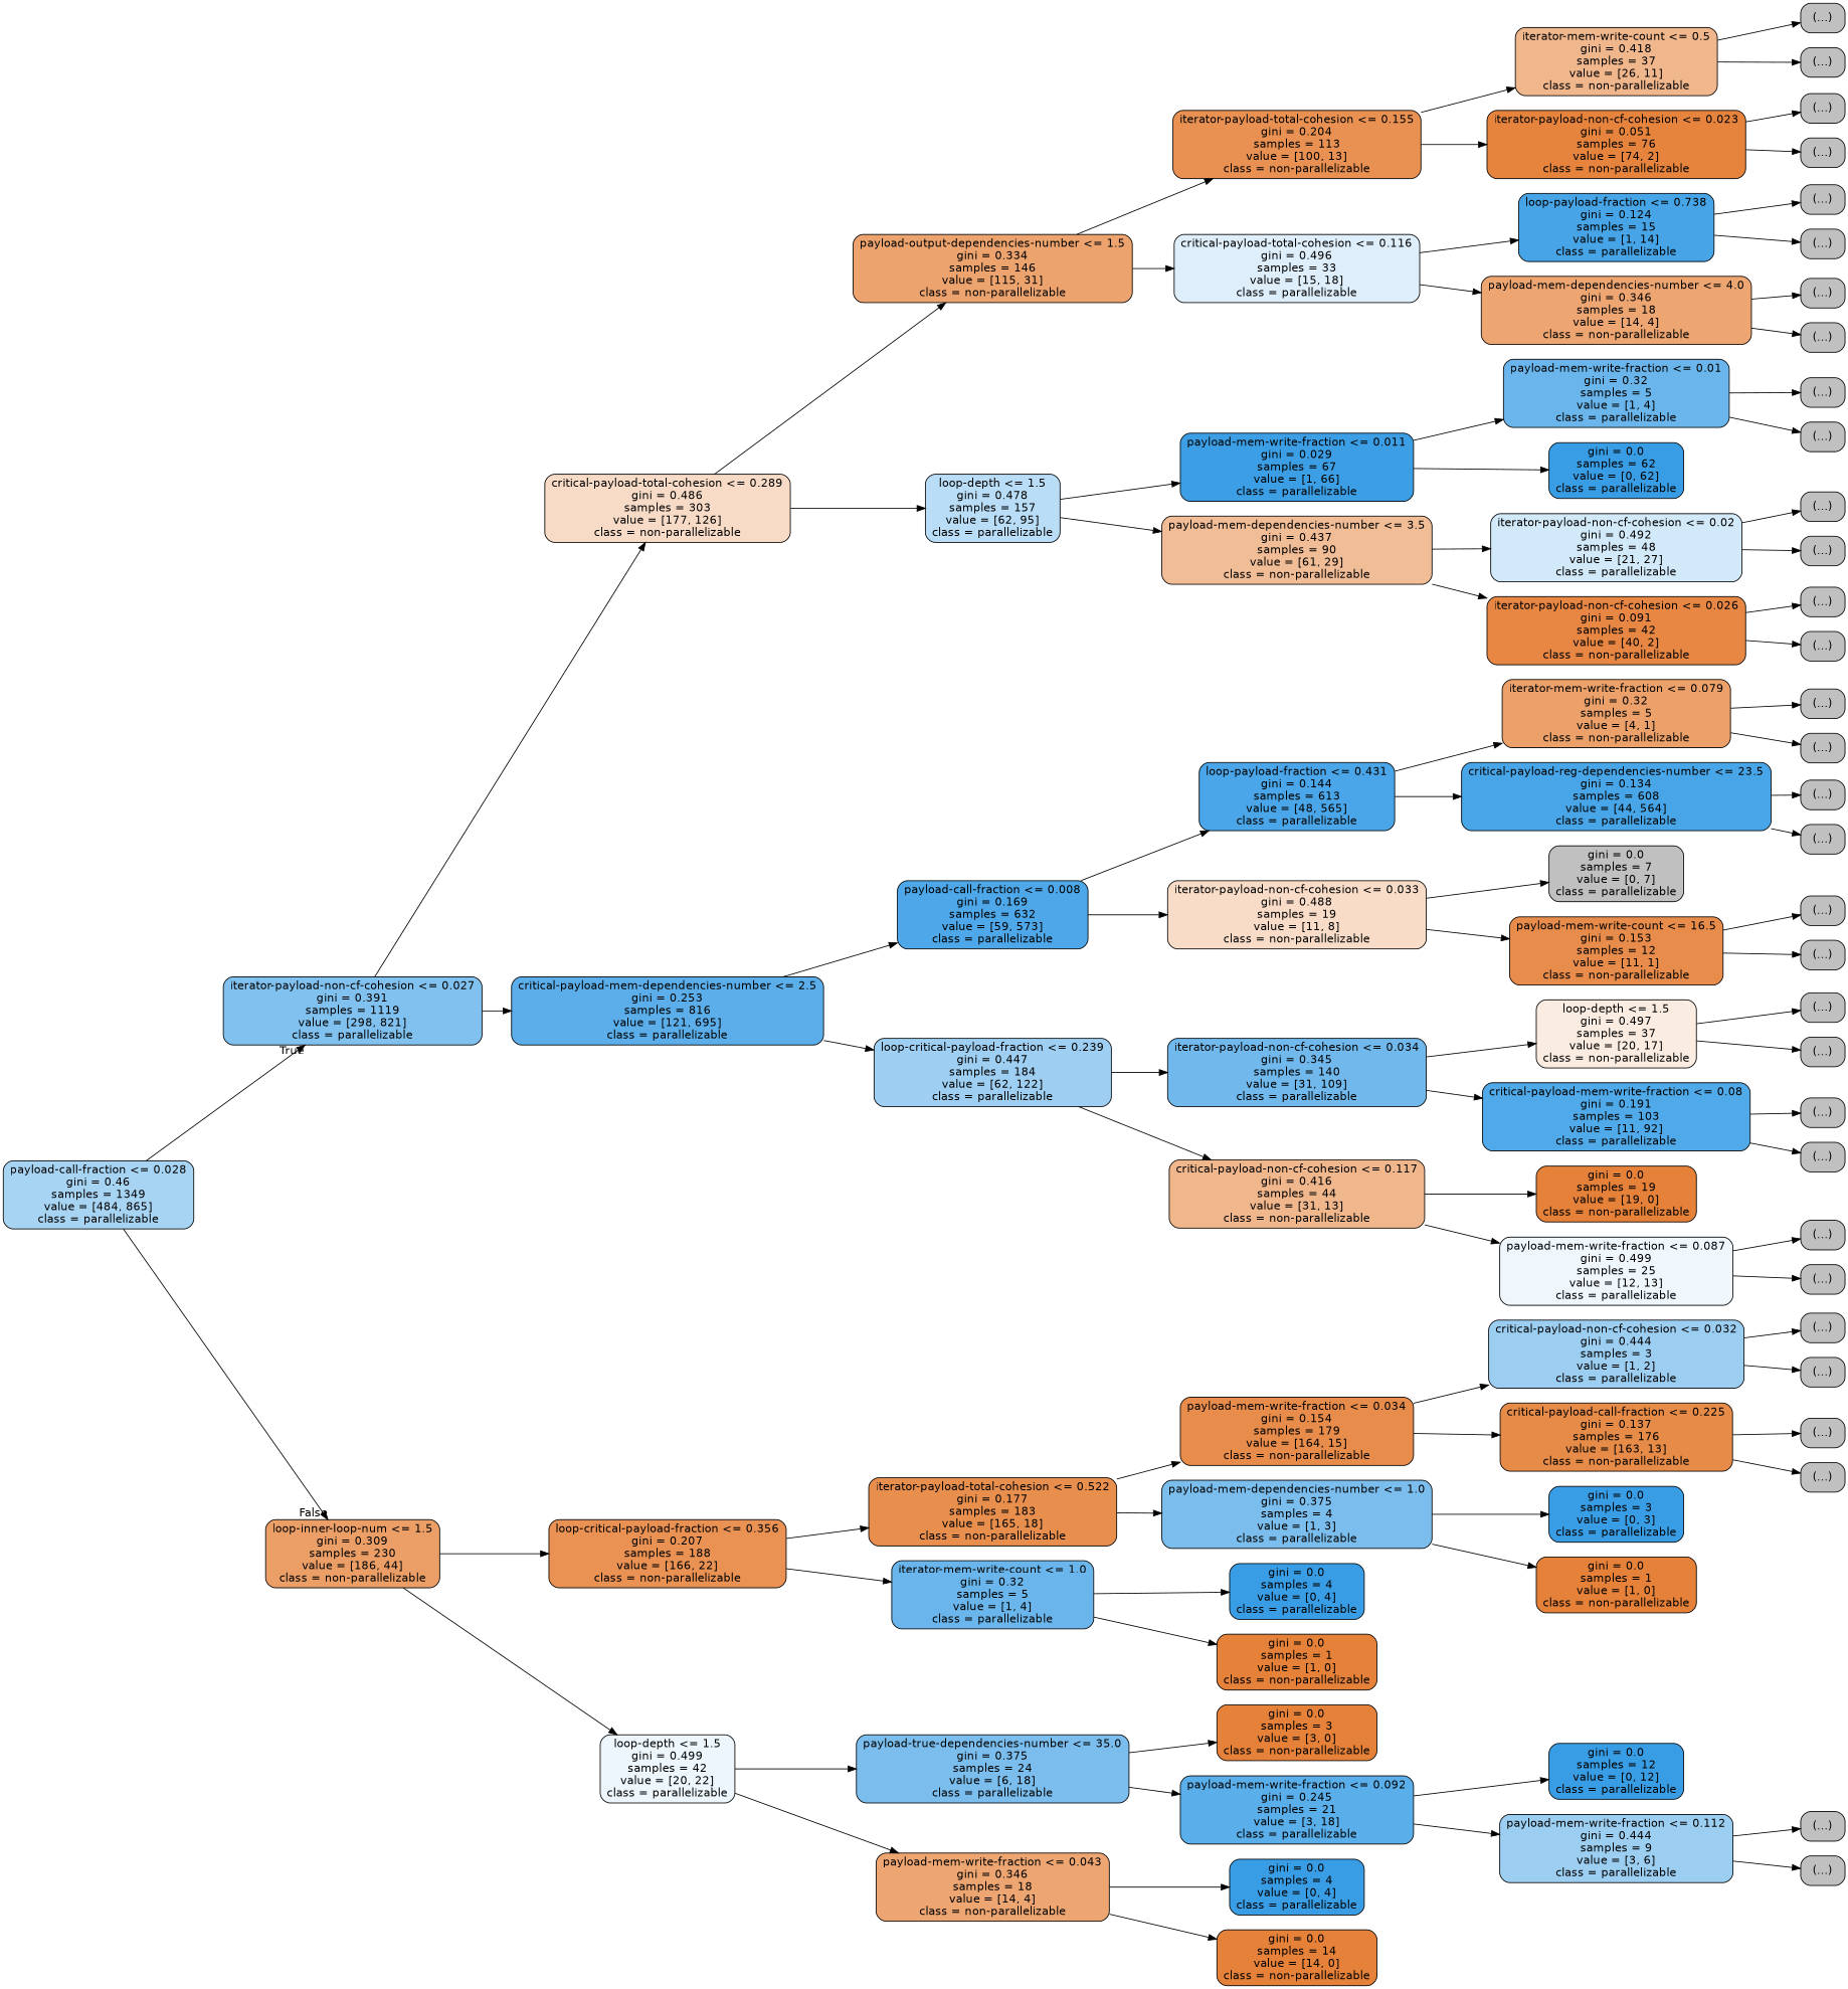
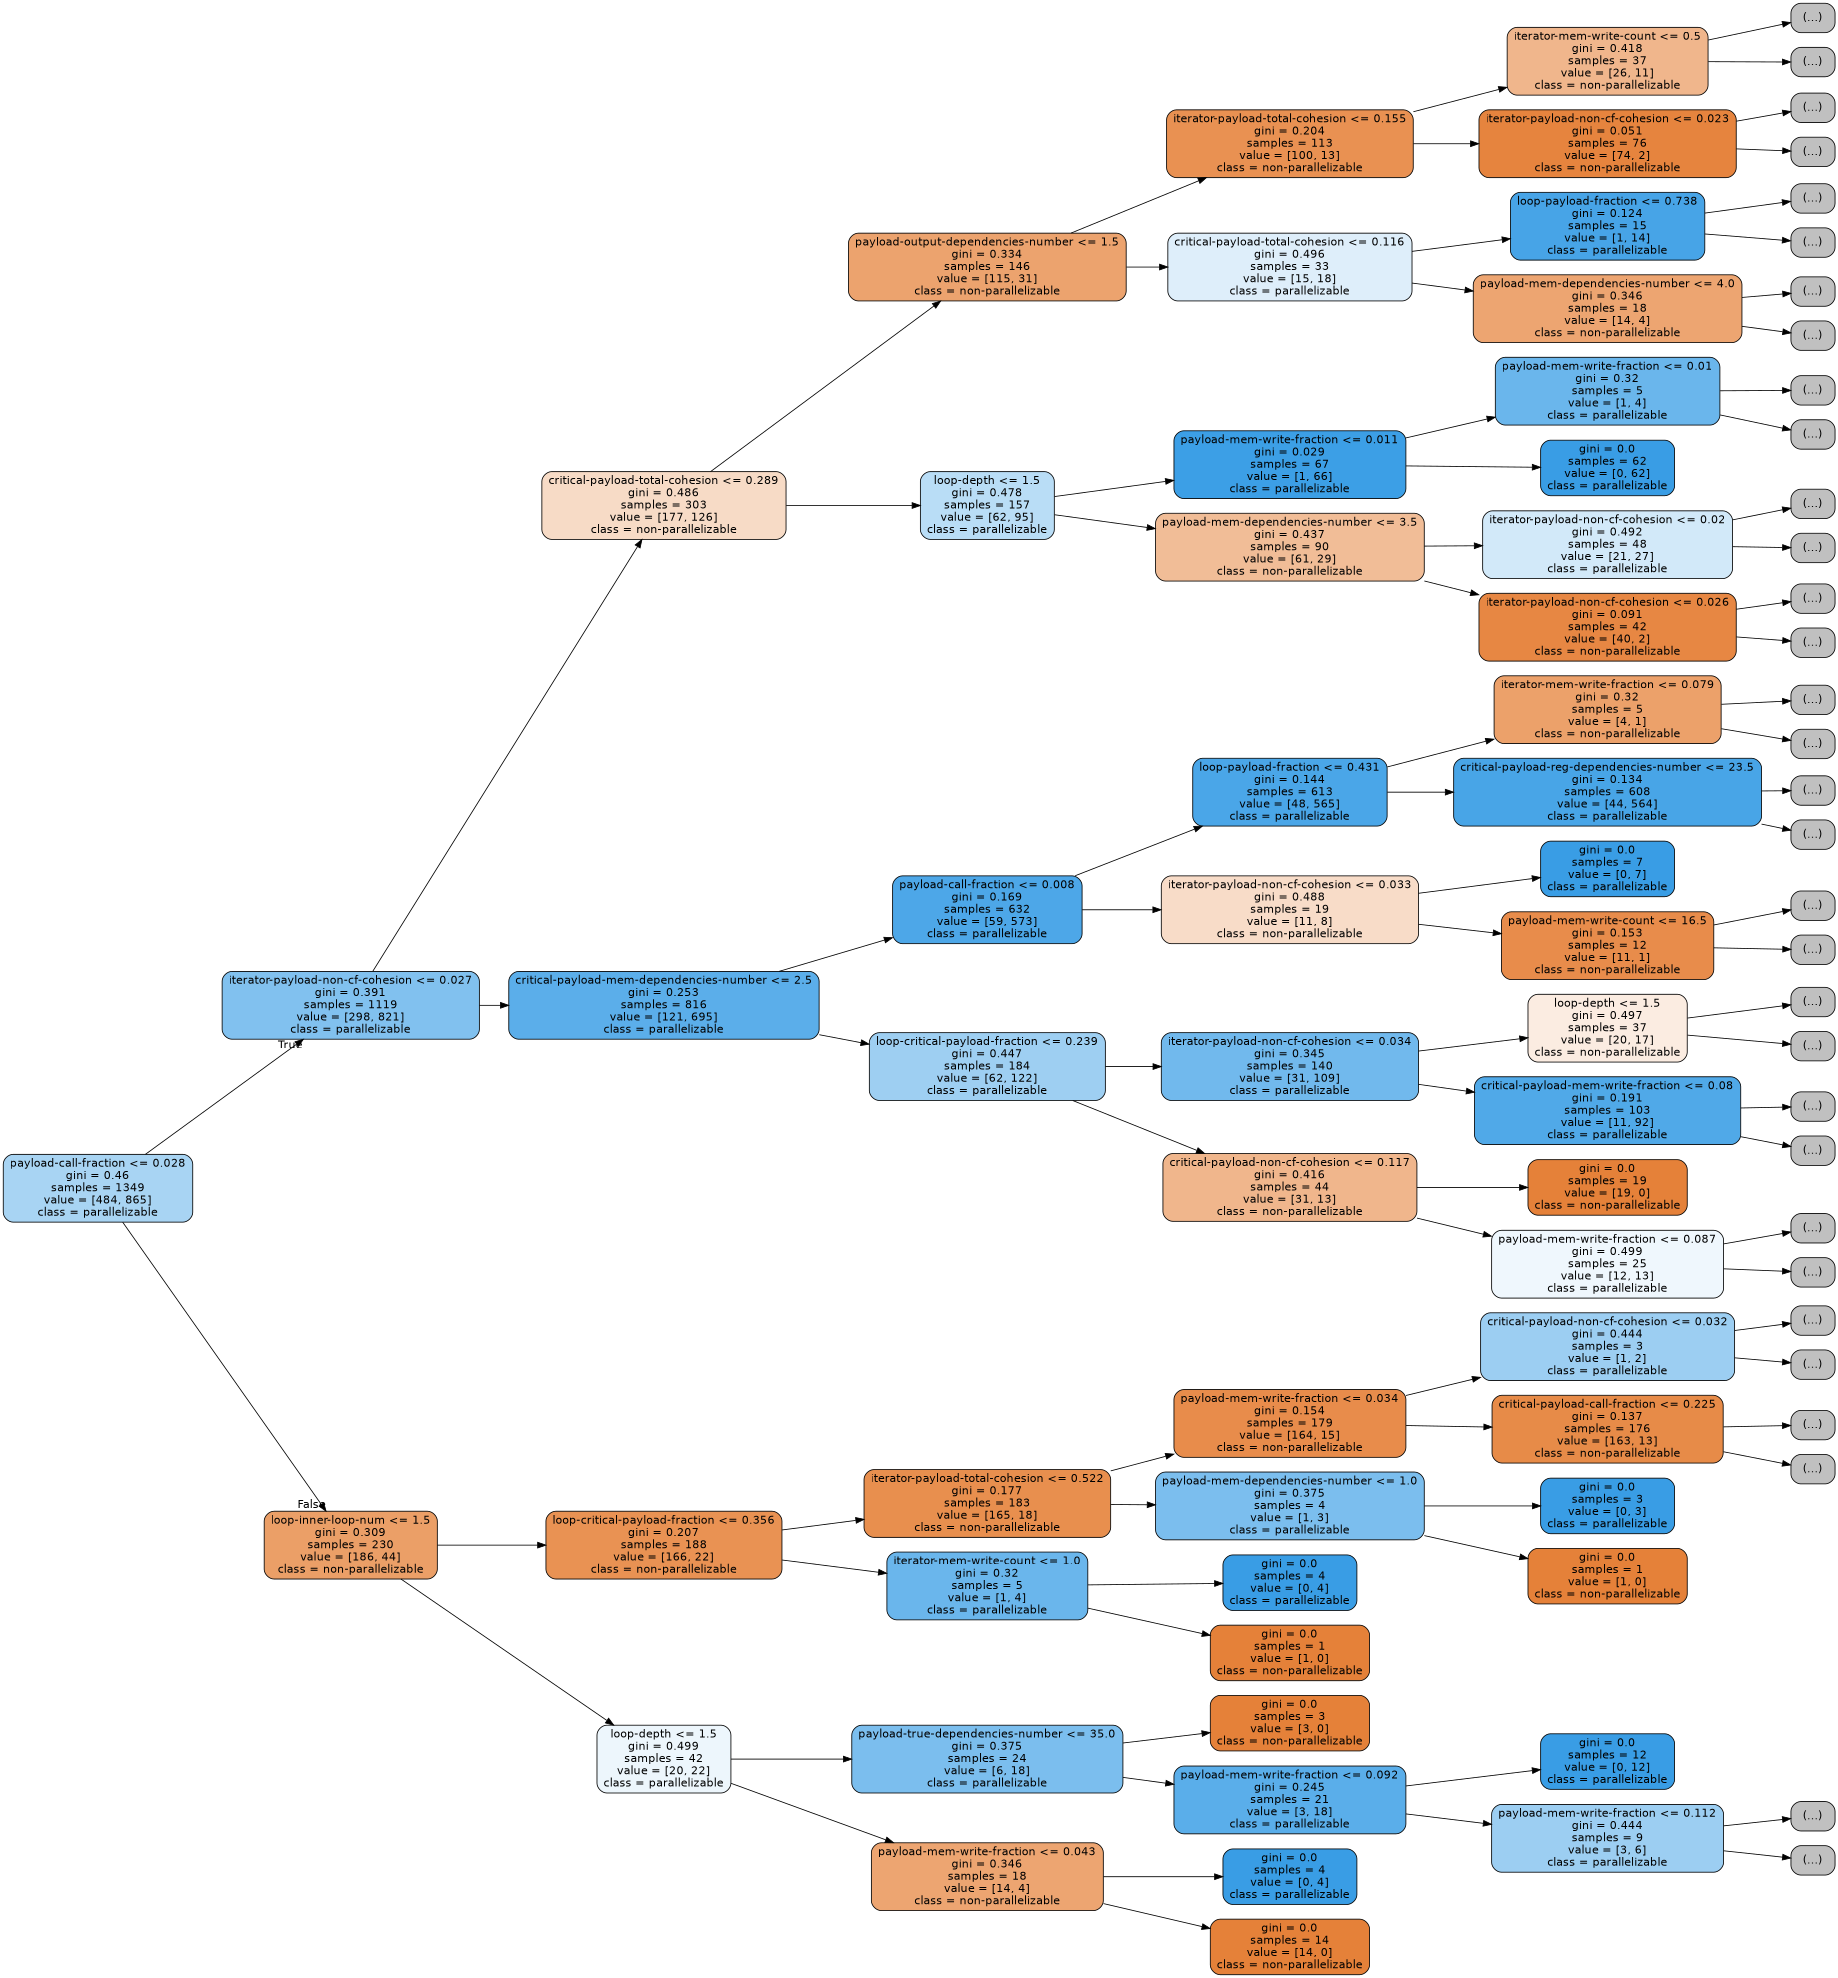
  digraph {
    rankdir=LR
    node [color=black fillcolor="#C0C0C0" fontname=helvetica shape=box style="filled, rounded"]
    edge [fontname=helvetica]
    n1 [fillcolor="#399de570" label="payload-call-fraction <= 0.028\ngini = 0.46\nsamples = 1349\nvalue = [484, 865]\nclass = parallelizable"]
    n2 [fillcolor="#399de5a2" label="iterator-payload-non-cf-cohesion <= 0.027\ngini = 0.391\nsamples = 1119\nvalue = [298, 821]\nclass = parallelizable"]
    n3 [fillcolor="#e58139c3" label="loop-inner-loop-num <= 1.5\ngini = 0.309\nsamples = 230\nvalue = [186, 44]\nclass = non-parallelizable"]
    n4 [fillcolor="#e5813949" label="critical-payload-total-cohesion <= 0.289\ngini = 0.486\nsamples = 303\nvalue = [177, 126]\nclass = non-parallelizable"]
    n5 [fillcolor="#399de5d3" label="critical-payload-mem-dependencies-number <= 2.5\ngini = 0.253\nsamples = 816\nvalue = [121, 695]\nclass = parallelizable"]
    n6 [fillcolor="#e58139ba" label="payload-output-dependencies-number <= 1.5\ngini = 0.334\nsamples = 146\nvalue = [115, 31]\nclass = non-parallelizable"]
    n7 [fillcolor="#399de559" label="loop-depth <= 1.5\ngini = 0.478\nsamples = 157\nvalue = [62, 95]\nclass = parallelizable"]
    n8 [fillcolor="#e58139de" label="iterator-payload-total-cohesion <= 0.155\ngini = 0.204\nsamples = 113\nvalue = [100, 13]\nclass = non-parallelizable"]
    n9 [fillcolor="#399de52a" label="critical-payload-total-cohesion <= 0.116\ngini = 0.496\nsamples = 33\nvalue = [15, 18]\nclass = parallelizable"]
    n10 [fillcolor="#e5813993" label="iterator-mem-write-count <= 0.5\ngini = 0.418\nsamples = 37\nvalue = [26, 11]\nclass = non-parallelizable"]
    n11 [fillcolor="#e58139f8" label="iterator-payload-non-cf-cohesion <= 0.023\ngini = 0.051\nsamples = 76\nvalue = [74, 2]\nclass = non-parallelizable"]
    n12 [label="(...)"]
    n13 [label="(...)"]
    n14 [label="(...)"]
    n15 [label="(...)"]
    n16 [fillcolor="#399de5ed" label="loop-payload-fraction <= 0.738\ngini = 0.124\nsamples = 15\nvalue = [1, 14]\nclass = parallelizable"]
    n17 [fillcolor="#e58139b6" label="payload-mem-dependencies-number <= 4.0\ngini = 0.346\nsamples = 18\nvalue = [14, 4]\nclass = non-parallelizable"]
    n18 [label="(...)"]
    n19 [label="(...)"]
    n20 [label="(...)"]
    n21 [label="(...)"]
    n22 [fillcolor="#399de5fb" label="payload-mem-write-fraction <= 0.011\ngini = 0.029\nsamples = 67\nvalue = [1, 66]\nclass = parallelizable"]
    n23 [fillcolor="#e5813986" label="payload-mem-dependencies-number <= 3.5\ngini = 0.437\nsamples = 90\nvalue = [61, 29]\nclass = non-parallelizable"]
    n24 [fillcolor="#399de5bf" label="payload-mem-write-fraction <= 0.01\ngini = 0.32\nsamples = 5\nvalue = [1, 4]\nclass = parallelizable"]
    n25 [fillcolor="#399de5ff" label="gini = 0.0\nsamples = 62\nvalue = [0, 62]\nclass = parallelizable"]
    n26 [label="(...)"]
    n27 [label="(...)"]
    n28 [fillcolor="#399de539" label="iterator-payload-non-cf-cohesion <= 0.02\ngini = 0.492\nsamples = 48\nvalue = [21, 27]\nclass = parallelizable"]
    n29 [fillcolor="#e58139f2" label="iterator-payload-non-cf-cohesion <= 0.026\ngini = 0.091\nsamples = 42\nvalue = [40, 2]\nclass = non-parallelizable"]
    n30 [label="(...)"]
    n31 [label="(...)"]
    n32 [label="(...)"]
    n33 [label="(...)"]
    n34 [fillcolor="#399de5e5" label="payload-call-fraction <= 0.008\ngini = 0.169\nsamples = 632\nvalue = [59, 573]\nclass = parallelizable"]
    n35 [fillcolor="#399de57d" label="loop-critical-payload-fraction <= 0.239\ngini = 0.447\nsamples = 184\nvalue = [62, 122]\nclass = parallelizable"]
    n36 [fillcolor="#399de5e9" label="loop-payload-fraction <= 0.431\ngini = 0.144\nsamples = 613\nvalue = [48, 565]\nclass = parallelizable"]
    n37 [fillcolor="#e5813946" label="iterator-payload-non-cf-cohesion <= 0.033\ngini = 0.488\nsamples = 19\nvalue = [11, 8]\nclass = non-parallelizable"]
    n38 [fillcolor="#e58139bf" label="iterator-mem-write-fraction <= 0.079\ngini = 0.32\nsamples = 5\nvalue = [4, 1]\nclass = non-parallelizable"]
    n39 [fillcolor="#399de5eb" label="critical-payload-reg-dependencies-number <= 23.5\ngini = 0.134\nsamples = 608\nvalue = [44, 564]\nclass = parallelizable"]
    n40 [label="(...)"]
    n41 [label="(...)"]
    n42 [label="(...)"]
    n43 [label="(...)"]
-   n44 [label="gini = 0.0\nsamples = 7\nvalue = [0, 7]\nclass = parallelizable"]
+   n44 [fillcolor="#399de5ff" label="gini = 0.0\nsamples = 7\nvalue = [0, 7]\nclass = parallelizable"]
    n45 [fillcolor="#e58139e8" label="payload-mem-write-count <= 16.5\ngini = 0.153\nsamples = 12\nvalue = [11, 1]\nclass = non-parallelizable"]
    n46 [label="(...)"]
    n47 [label="(...)"]
    n48 [fillcolor="#399de5b6" label="iterator-payload-non-cf-cohesion <= 0.034\ngini = 0.345\nsamples = 140\nvalue = [31, 109]\nclass = parallelizable"]
    n49 [fillcolor="#e5813994" label="critical-payload-non-cf-cohesion <= 0.117\ngini = 0.416\nsamples = 44\nvalue = [31, 13]\nclass = non-parallelizable"]
    n50 [fillcolor="#e5813926" label="loop-depth <= 1.5\ngini = 0.497\nsamples = 37\nvalue = [20, 17]\nclass = non-parallelizable"]
    n51 [fillcolor="#399de5e1" label="critical-payload-mem-write-fraction <= 0.08\ngini = 0.191\nsamples = 103\nvalue = [11, 92]\nclass = parallelizable"]
    n52 [label="(...)"]
    n53 [label="(...)"]
    n54 [label="(...)"]
    n55 [label="(...)"]
    n56 [fillcolor="#e58139ff" label="gini = 0.0\nsamples = 19\nvalue = [19, 0]\nclass = non-parallelizable"]
    n57 [fillcolor="#399de514" label="payload-mem-write-fraction <= 0.087\ngini = 0.499\nsamples = 25\nvalue = [12, 13]\nclass = parallelizable"]
    n58 [label="(...)"]
    n59 [label="(...)"]
    n60 [fillcolor="#e58139dd" label="loop-critical-payload-fraction <= 0.356\ngini = 0.207\nsamples = 188\nvalue = [166, 22]\nclass = non-parallelizable"]
    n61 [fillcolor="#399de517" label="loop-depth <= 1.5\ngini = 0.499\nsamples = 42\nvalue = [20, 22]\nclass = parallelizable"]
    n62 [fillcolor="#e58139e3" label="iterator-payload-total-cohesion <= 0.522\ngini = 0.177\nsamples = 183\nvalue = [165, 18]\nclass = non-parallelizable"]
    n63 [fillcolor="#399de5bf" label="iterator-mem-write-count <= 1.0\ngini = 0.32\nsamples = 5\nvalue = [1, 4]\nclass = parallelizable"]
    n64 [fillcolor="#e58139e8" label="payload-mem-write-fraction <= 0.034\ngini = 0.154\nsamples = 179\nvalue = [164, 15]\nclass = non-parallelizable"]
    n65 [fillcolor="#399de5aa" label="payload-mem-dependencies-number <= 1.0\ngini = 0.375\nsamples = 4\nvalue = [1, 3]\nclass = parallelizable"]
    n66 [fillcolor="#399de57f" label="critical-payload-non-cf-cohesion <= 0.032\ngini = 0.444\nsamples = 3\nvalue = [1, 2]\nclass = parallelizable"]
    n67 [fillcolor="#e58139eb" label="critical-payload-call-fraction <= 0.225\ngini = 0.137\nsamples = 176\nvalue = [163, 13]\nclass = non-parallelizable"]
    n68 [label="(...)"]
    n69 [label="(...)"]
    n70 [label="(...)"]
    n71 [label="(...)"]
    n72 [fillcolor="#399de5ff" label="gini = 0.0\nsamples = 3\nvalue = [0, 3]\nclass = parallelizable"]
    n73 [fillcolor="#e58139ff" label="gini = 0.0\nsamples = 1\nvalue = [1, 0]\nclass = non-parallelizable"]
    n74 [fillcolor="#399de5ff" label="gini = 0.0\nsamples = 4\nvalue = [0, 4]\nclass = parallelizable"]
    n75 [fillcolor="#e58139ff" label="gini = 0.0\nsamples = 1\nvalue = [1, 0]\nclass = non-parallelizable"]
    n76 [fillcolor="#399de5aa" label="payload-true-dependencies-number <= 35.0\ngini = 0.375\nsamples = 24\nvalue = [6, 18]\nclass = parallelizable"]
    n77 [fillcolor="#e58139b6" label="payload-mem-write-fraction <= 0.043\ngini = 0.346\nsamples = 18\nvalue = [14, 4]\nclass = non-parallelizable"]
    n78 [fillcolor="#e58139ff" label="gini = 0.0\nsamples = 3\nvalue = [3, 0]\nclass = non-parallelizable"]
    n79 [fillcolor="#399de5d4" label="payload-mem-write-fraction <= 0.092\ngini = 0.245\nsamples = 21\nvalue = [3, 18]\nclass = parallelizable"]
    n80 [fillcolor="#399de5ff" label="gini = 0.0\nsamples = 12\nvalue = [0, 12]\nclass = parallelizable"]
    n81 [fillcolor="#399de57f" label="payload-mem-write-fraction <= 0.112\ngini = 0.444\nsamples = 9\nvalue = [3, 6]\nclass = parallelizable"]
    n82 [label="(...)"]
    n83 [label="(...)"]
    n84 [fillcolor="#399de5ff" label="gini = 0.0\nsamples = 4\nvalue = [0, 4]\nclass = parallelizable"]
    n85 [fillcolor="#e58139ff" label="gini = 0.0\nsamples = 14\nvalue = [14, 0]\nclass = non-parallelizable"]
    n1 -> n2 [headlabel=True labelangle=45 labeldistance=2.5]
    n1 -> n3 [headlabel=False labelangle=-45 labeldistance=2.5]
    n2 -> n4
    n2 -> n5
    n3 -> n60
    n3 -> n61
    n4 -> n6
    n4 -> n7
    n5 -> n34
    n5 -> n35
    n6 -> n8
    n6 -> n9
    n7 -> n22
    n7 -> n23
    n8 -> n10
    n8 -> n11
    n9 -> n16
    n9 -> n17
    n10 -> n12
    n10 -> n13
    n11 -> n14
    n11 -> n15
    n16 -> n18
    n16 -> n19
    n17 -> n20
    n17 -> n21
    n22 -> n24
    n22 -> n25
    n23 -> n28
    n23 -> n29
    n24 -> n26
    n24 -> n27
    n28 -> n30
    n28 -> n31
    n29 -> n32
    n29 -> n33
    n34 -> n36
    n34 -> n37
    n35 -> n48
    n35 -> n49
    n36 -> n38
    n36 -> n39
    n37 -> n44
    n37 -> n45
    n38 -> n40
    n38 -> n41
    n39 -> n42
    n39 -> n43
    n45 -> n46
    n45 -> n47
    n48 -> n50
    n48 -> n51
    n49 -> n56
    n49 -> n57
    n50 -> n52
    n50 -> n53
    n51 -> n54
    n51 -> n55
    n57 -> n58
    n57 -> n59
    n60 -> n62
    n60 -> n63
    n61 -> n76
    n61 -> n77
    n62 -> n64
    n62 -> n65
    n63 -> n74
    n63 -> n75
    n64 -> n66
    n64 -> n67
    n65 -> n72
    n65 -> n73
    n66 -> n68
    n66 -> n69
    n67 -> n70
    n67 -> n71
    n76 -> n78
    n76 -> n79
    n77 -> n84
    n77 -> n85
    n79 -> n80
    n79 -> n81
    n81 -> n82
    n81 -> n83
  }
